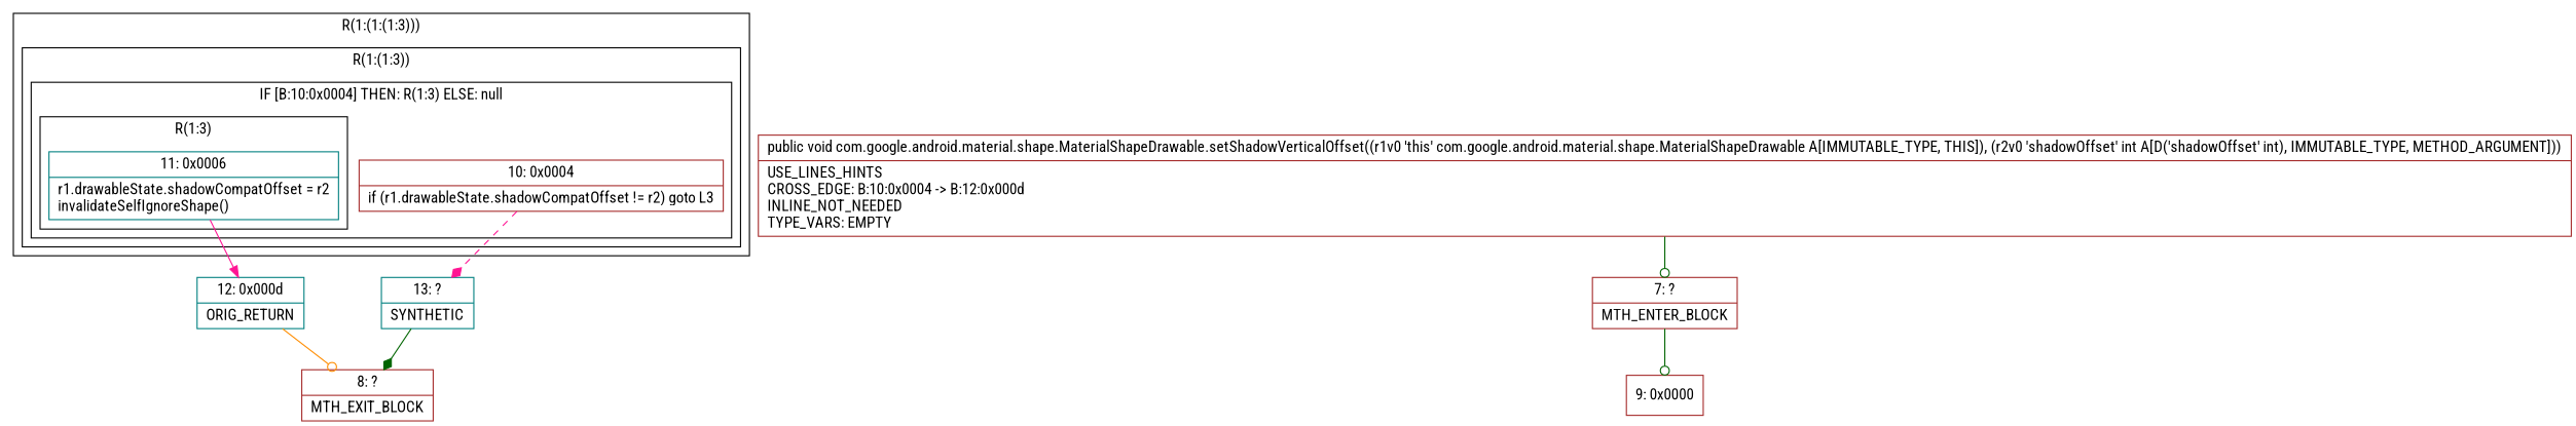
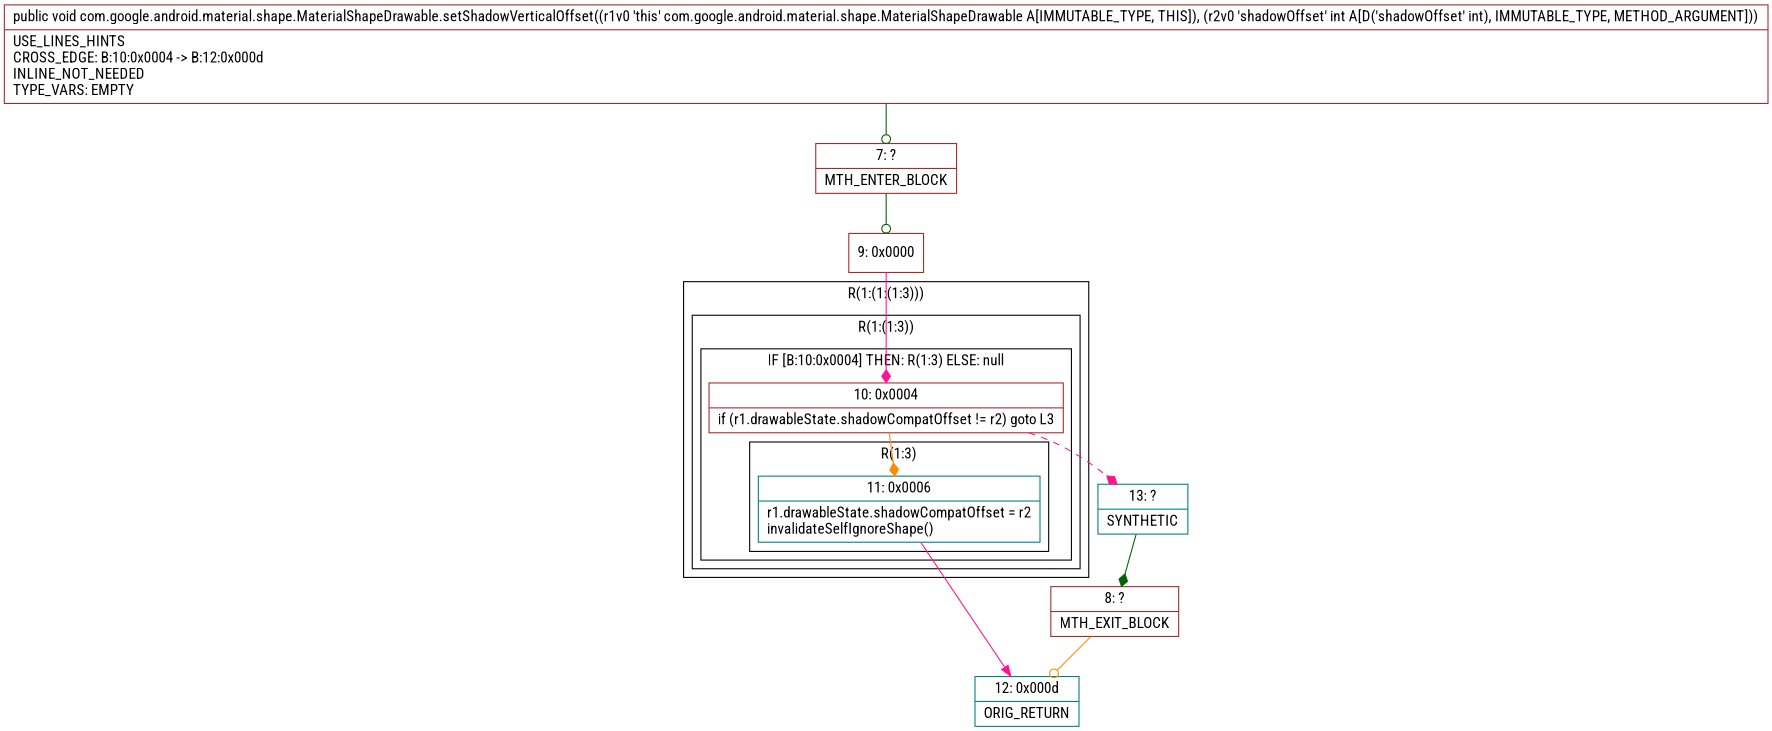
  digraph {
    fontname="Roboto Condensed"
    node [color=brown fontname="Roboto Condensed" shape=record]
    edge [arrowhead=diamond color=deeppink fontname="Roboto Condensed"]
    n1 [color=teal label="{11\:\ 0x0006|r1.drawableState.shadowCompatOffset = r2\linvalidateSelfIgnoreShape()\l}"]
    n2 [label="{10\:\ 0x0004|if (r1.drawableState.shadowCompatOffset != r2) goto L3\l}"]
    n3 [color=teal label="{12\:\ 0x000d|ORIG_RETURN\l}"]
    n4 [color=teal label="{13\:\ ?|SYNTHETIC\l}"]
    n5 [label="{8\:\ ?|MTH_EXIT_BLOCK\l}"]
    n6 [label="{7\:\ ?|MTH_ENTER_BLOCK\l}"]
    n7 [label="{9\:\ 0x0000}"]
    n8 [label="{public void com.google.android.material.shape.MaterialShapeDrawable.setShadowVerticalOffset((r1v0 'this' com.google.android.material.shape.MaterialShapeDrawable A[IMMUTABLE_TYPE, THIS]), (r2v0 'shadowOffset' int A[D('shadowOffset' int), IMMUTABLE_TYPE, METHOD_ARGUMENT]))  | USE_LINES_HINTS\lCROSS_EDGE: B:10:0x0004 \-\> B:12:0x000d\lINLINE_NOT_NEEDED\lTYPE_VARS: EMPTY\l}"]
    subgraph cluster_1 {
      label="R(1:(1:(1:3)))"
      subgraph cluster_2 {
        label="R(1:(1:3))"
        subgraph cluster_3 {
          label="IF [B:10:0x0004] THEN: R(1:3) ELSE: null"
          n2
          subgraph cluster_4 {
            label="R(1:3)"
            n1
          }
        }
      }
    }
    n1 -> n3 [arrowhead=normal]
+   n2 -> n1 [color=darkorange]
    n2 -> n4 [style=dashed]
-   n3 -> n5 [arrowhead=odot color=darkorange]
+   n5 -> n3 [arrowhead=odot color=darkorange]
    n4 -> n5 [color=darkgreen]
    n6 -> n7 [arrowhead=odot color=darkgreen]
+   n7 -> n2
    n8 -> n6 [arrowhead=odot color=darkgreen]
  }
